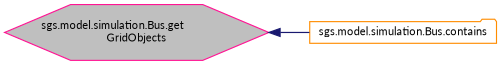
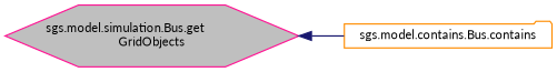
  digraph {
    rankdir=LR
    fontname=Lato
    node [fontname=Lato fontsize=10 style=filled]
    n1 [color=deeppink fillcolor=grey75 fontcolor=black height=0.2 label="sgs.model.simulation.Bus.get\lGridObjects" shape=hexagon width=0.4]
-   n2 [color=darkorange fillcolor=white height=0.2 label="sgs.model.simulation.Bus.contains" shape=folder width=0.4]
+   n2 [color=darkorange fillcolor=white height=0.2 label="sgs.model.contains.Bus.contains" shape=folder width=0.4]
    n1 -> n2 [color=midnightblue dir=back fontname=Lato fontsize=10 labelfontname=Helvetica labelfontsize=10 style=solid]
  }
